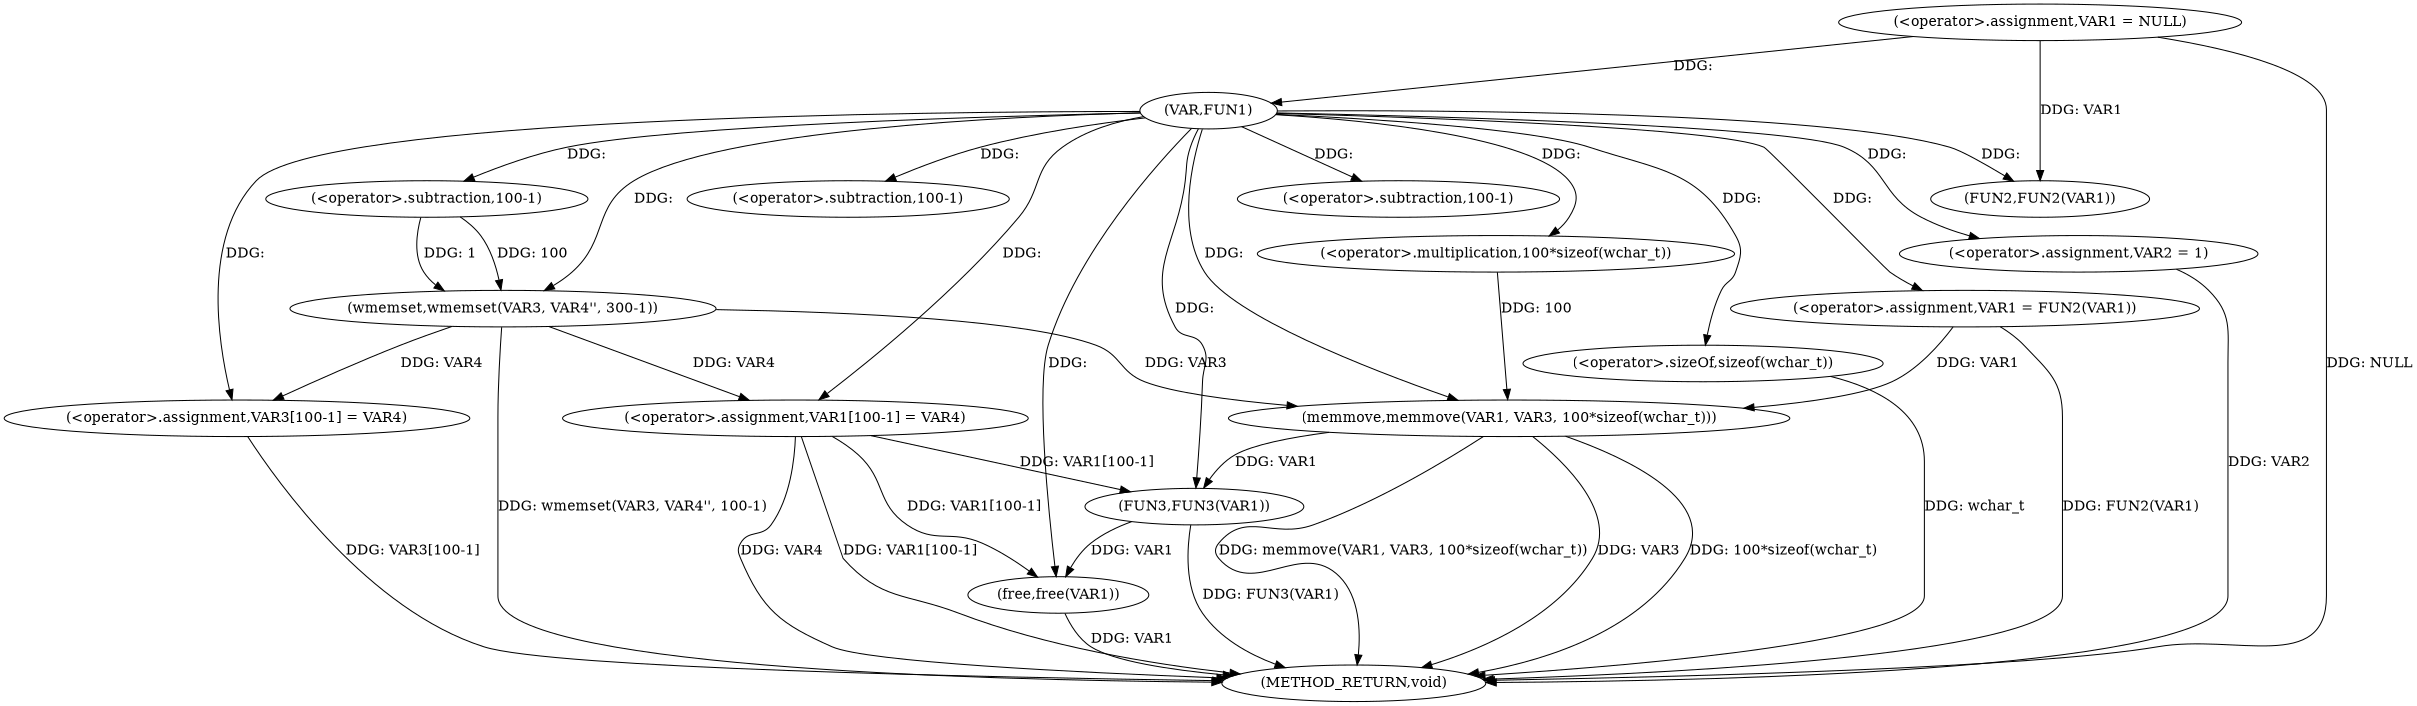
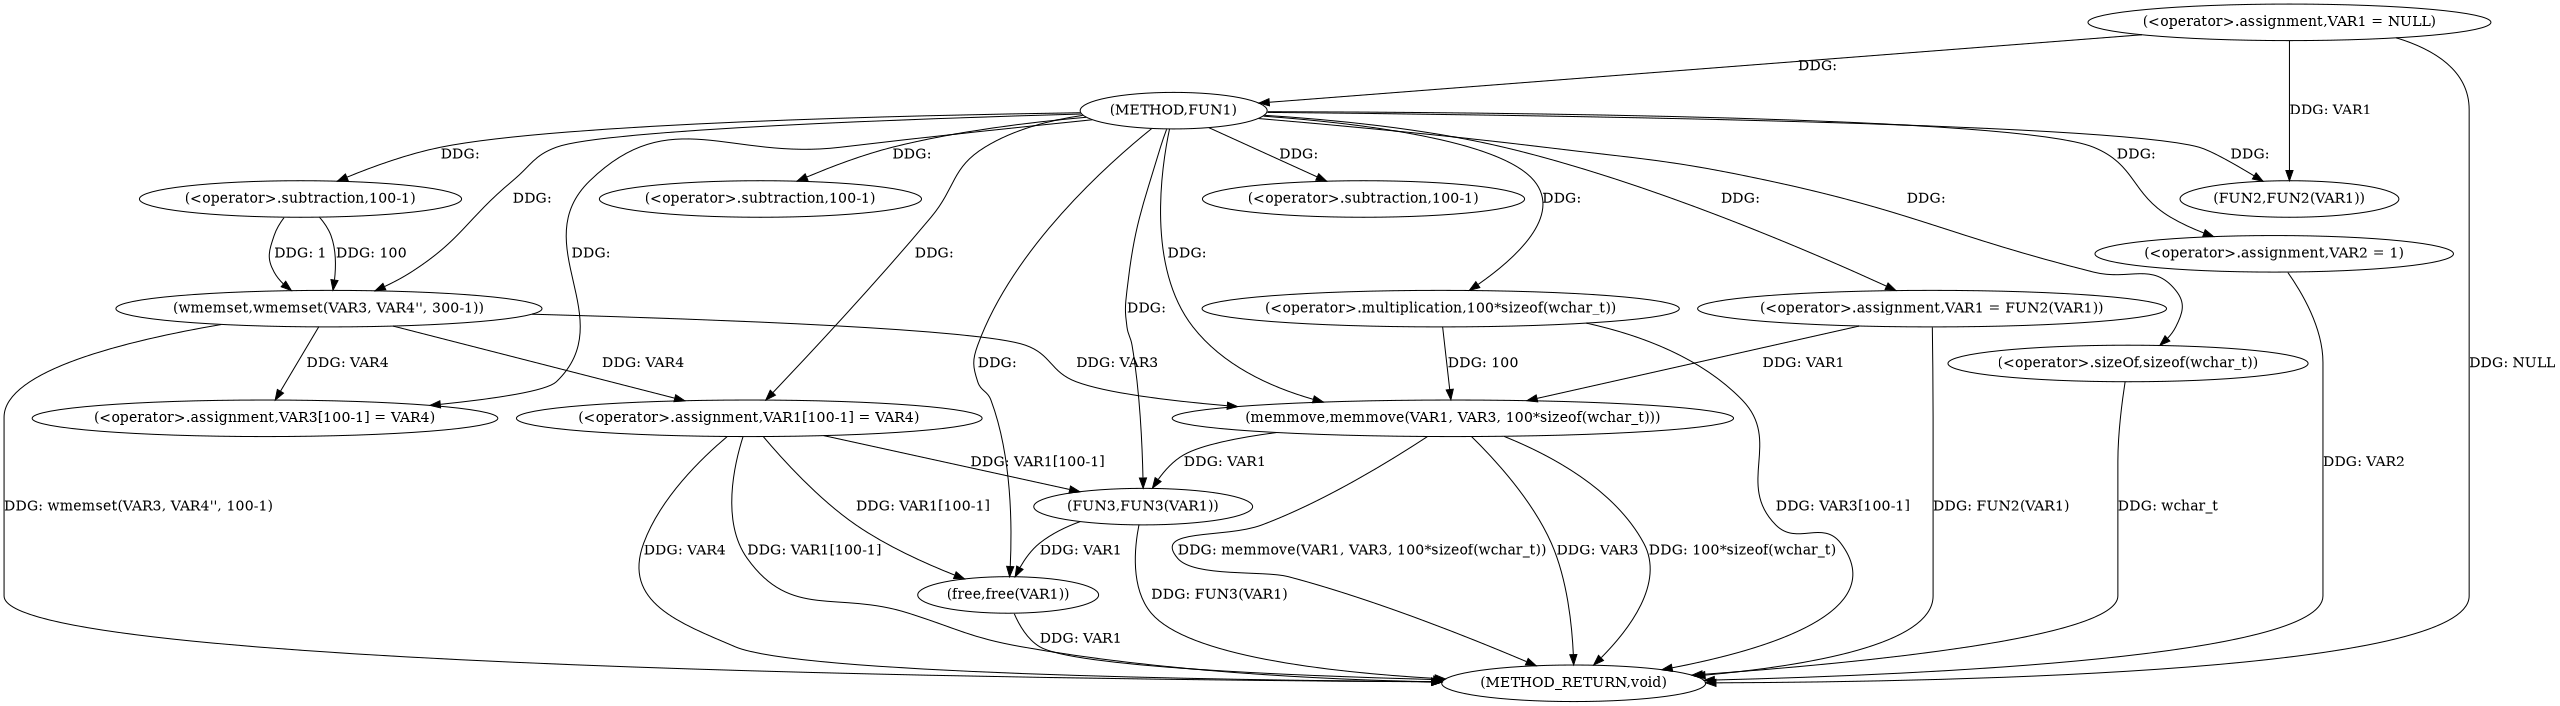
  digraph {
-   n1 [label="(VAR,FUN1)"]
+   n1 [label="(METHOD,FUN1)"]
    n2 [label="(<operator>.assignment,VAR2 = 1)"]
    n3 [label="(<operator>.assignment,VAR1 = FUN2(VAR1))"]
    n4 [label="(FUN2,FUN2(VAR1))"]
    n5 [label="(wmemset,wmemset(VAR3, VAR4'', 300-1))"]
    n6 [label="(<operator>.subtraction,100-1)"]
    n7 [label="(<operator>.assignment,VAR3[100-1] = VAR4)"]
    n8 [label="(<operator>.subtraction,100-1)"]
    n9 [label="(memmove,memmove(VAR1, VAR3, 100*sizeof(wchar_t)))"]
    n10 [label="(<operator>.multiplication,100*sizeof(wchar_t))"]
    n11 [label="(<operator>.sizeOf,sizeof(wchar_t))"]
    n12 [label="(<operator>.assignment,VAR1[100-1] = VAR4)"]
    n13 [label="(<operator>.subtraction,100-1)"]
    n14 [label="(FUN3,FUN3(VAR1))"]
    n15 [label="(free,free(VAR1))"]
    n16 [label="(<operator>.assignment,VAR1 = NULL)"]
    n17 [label="(METHOD_RETURN,void)"]
    n1 -> n2 [label="DDG: "]
    n1 -> n3 [label="DDG: "]
    n1 -> n4 [label="DDG: "]
    n1 -> n5 [label="DDG: "]
    n1 -> n6 [label="DDG: "]
    n1 -> n7 [label="DDG: "]
    n1 -> n8 [label="DDG: "]
    n1 -> n9 [label="DDG: "]
    n1 -> n10 [label="DDG: "]
    n1 -> n11 [label="DDG: "]
    n1 -> n12 [label="DDG: "]
    n1 -> n13 [label="DDG: "]
    n1 -> n14 [label="DDG: "]
    n1 -> n15 [label="DDG: "]
    n2 -> n17 [label="DDG: VAR2"]
    n3 -> n9 [label="DDG: VAR1"]
    n3 -> n17 [label="DDG: FUN2(VAR1)"]
    n5 -> n7 [label="DDG: VAR4"]
    n5 -> n9 [label="DDG: VAR3"]
    n5 -> n12 [label="DDG: VAR4"]
    n5 -> n17 [label="DDG: wmemset(VAR3, VAR4'', 100-1)"]
    n6 -> n5 [label="DDG: 100"]
    n6 -> n5 [label="DDG: 1"]
-   n7 -> n17 [label="DDG: VAR3[100-1]"]
+   n10 -> n17 [label="DDG: VAR3[100-1]"]
    n9 -> n14 [label="DDG: VAR1"]
    n9 -> n17 [label="DDG: VAR3"]
    n9 -> n17 [label="DDG: 100*sizeof(wchar_t)"]
    n9 -> n17 [label="DDG: memmove(VAR1, VAR3, 100*sizeof(wchar_t))"]
    n10 -> n9 [label="DDG: 100"]
    n11 -> n17 [label="DDG: wchar_t"]
    n12 -> n14 [label="DDG: VAR1[100-1]"]
    n12 -> n15 [label="DDG: VAR1[100-1]"]
    n12 -> n17 [label="DDG: VAR4"]
    n12 -> n17 [label="DDG: VAR1[100-1]"]
    n14 -> n15 [label="DDG: VAR1"]
    n14 -> n17 [label="DDG: FUN3(VAR1)"]
    n15 -> n17 [label="DDG: VAR1"]
    n16 -> n1 [label="DDG: "]
    n16 -> n4 [label="DDG: VAR1"]
    n16 -> n17 [label="DDG: NULL"]
  }
